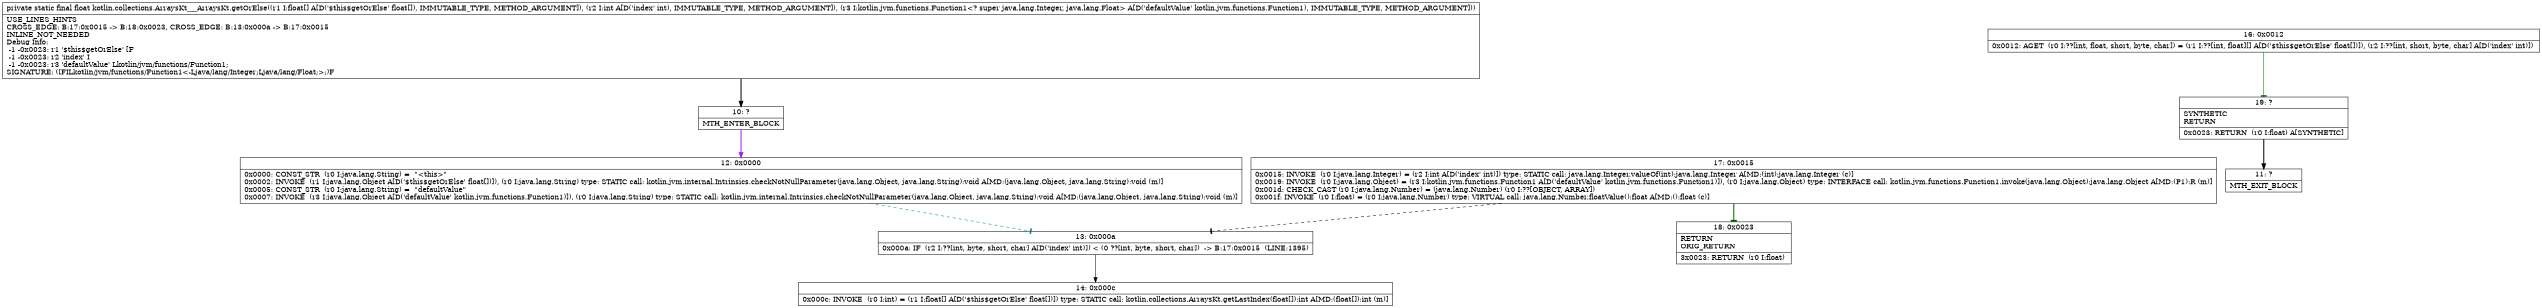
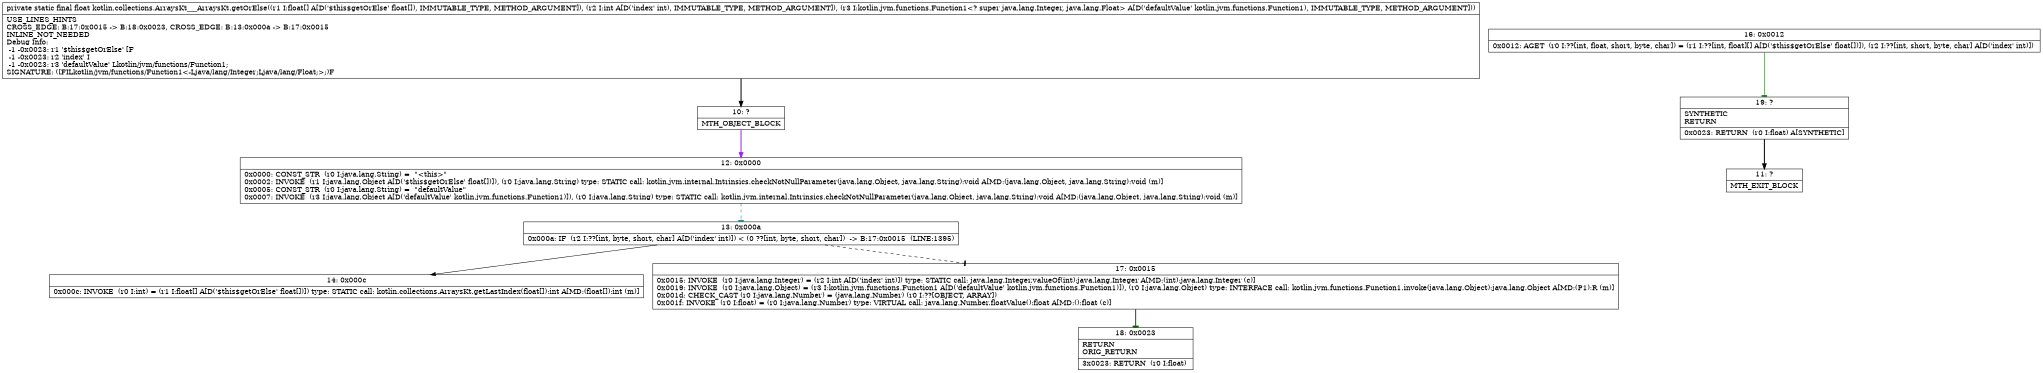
  digraph {
    node [shape=record]
    edge [arrowhead=normal color=black style=bold]
-   n1 [label="{10\:\ ?|MTH_ENTER_BLOCK\l}"]
+   n1 [label="{10\:\ ?|MTH_OBJECT_BLOCK\l}"]
    n2 [label="{12\:\ 0x0000|0x0000: CONST_STR  (r0 I:java.lang.String) =  \"\<this\>\" \l0x0002: INVOKE  (r1 I:java.lang.Object A[D('$this$getOrElse' float[])]), (r0 I:java.lang.String) type: STATIC call: kotlin.jvm.internal.Intrinsics.checkNotNullParameter(java.lang.Object, java.lang.String):void A[MD:(java.lang.Object, java.lang.String):void (m)]\l0x0005: CONST_STR  (r0 I:java.lang.String) =  \"defaultValue\" \l0x0007: INVOKE  (r3 I:java.lang.Object A[D('defaultValue' kotlin.jvm.functions.Function1)]), (r0 I:java.lang.String) type: STATIC call: kotlin.jvm.internal.Intrinsics.checkNotNullParameter(java.lang.Object, java.lang.String):void A[MD:(java.lang.Object, java.lang.String):void (m)]\l}"]
    n3 [label="{13\:\ 0x000a|0x000a: IF  (r2 I:??[int, byte, short, char] A[D('index' int)]) \< (0 ??[int, byte, short, char])  \-\> B:17:0x0015  (LINE:1395)\l}"]
    n4 [label="{14\:\ 0x000c|0x000c: INVOKE  (r0 I:int) = (r1 I:float[] A[D('$this$getOrElse' float[])]) type: STATIC call: kotlin.collections.ArraysKt.getLastIndex(float[]):int A[MD:(float[]):int (m)]\l}"]
    n5 [label="{17\:\ 0x0015|0x0015: INVOKE  (r0 I:java.lang.Integer) = (r2 I:int A[D('index' int)]) type: STATIC call: java.lang.Integer.valueOf(int):java.lang.Integer A[MD:(int):java.lang.Integer (c)]\l0x0019: INVOKE  (r0 I:java.lang.Object) = (r3 I:kotlin.jvm.functions.Function1 A[D('defaultValue' kotlin.jvm.functions.Function1)]), (r0 I:java.lang.Object) type: INTERFACE call: kotlin.jvm.functions.Function1.invoke(java.lang.Object):java.lang.Object A[MD:(P1):R (m)]\l0x001d: CHECK_CAST (r0 I:java.lang.Number) = (java.lang.Number) (r0 I:??[OBJECT, ARRAY]) \l0x001f: INVOKE  (r0 I:float) = (r0 I:java.lang.Number) type: VIRTUAL call: java.lang.Number.floatValue():float A[MD:():float (c)]\l}"]
    n6 [label="{18\:\ 0x0023|RETURN\lORIG_RETURN\l|3x0023: RETURN  (r0 I:float) \l}"]
    n7 [label="{16\:\ 0x0012|0x0012: AGET  (r0 I:??[int, float, short, byte, char]) = (r1 I:??[int, float][] A[D('$this$getOrElse' float[])]), (r2 I:??[int, short, byte, char] A[D('index' int)]) \l}"]
    n8 [label="{19\:\ ?|SYNTHETIC\lRETURN\l|0x0023: RETURN  (r0 I:float) A[SYNTHETIC]\l}"]
    n9 [label="{11\:\ ?|MTH_EXIT_BLOCK\l}"]
    n10 [label="{private static final float kotlin.collections.ArraysKt___ArraysKt.getOrElse((r1 I:float[] A[D('$this$getOrElse' float[]), IMMUTABLE_TYPE, METHOD_ARGUMENT]), (r2 I:int A[D('index' int), IMMUTABLE_TYPE, METHOD_ARGUMENT]), (r3 I:kotlin.jvm.functions.Function1\<? super java.lang.Integer, java.lang.Float\> A[D('defaultValue' kotlin.jvm.functions.Function1), IMMUTABLE_TYPE, METHOD_ARGUMENT]))  | USE_LINES_HINTS\lCROSS_EDGE: B:17:0x0015 \-\> B:18:0x0023, CROSS_EDGE: B:13:0x000a \-\> B:17:0x0015\lINLINE_NOT_NEEDED\lDebug Info:\l  \-1 \-0x0023: r1 '$this$getOrElse' [F\l  \-1 \-0x0023: r2 'index' I\l  \-1 \-0x0023: r3 'defaultValue' Lkotlin\/jvm\/functions\/Function1;\lSIGNATURE: ([FILkotlin\/jvm\/functions\/Function1\<\-Ljava\/lang\/Integer;Ljava\/lang\/Float;\>;)F\l}"]
    n1 -> n2 [color=purple]
    n2 -> n3 [arrowhead=tee color=teal style=dashed]
    n3 -> n4 [style=solid]
-   n5 -> n3 [arrowhead=tee style=dashed]
+   n3 -> n5 [arrowhead=tee style=dashed]
    n5 -> n6 [arrowhead=tee color=darkgreen]
    n7 -> n8 [arrowhead=tee color=darkgreen style=solid]
    n8 -> n9
    n10 -> n1
  }
